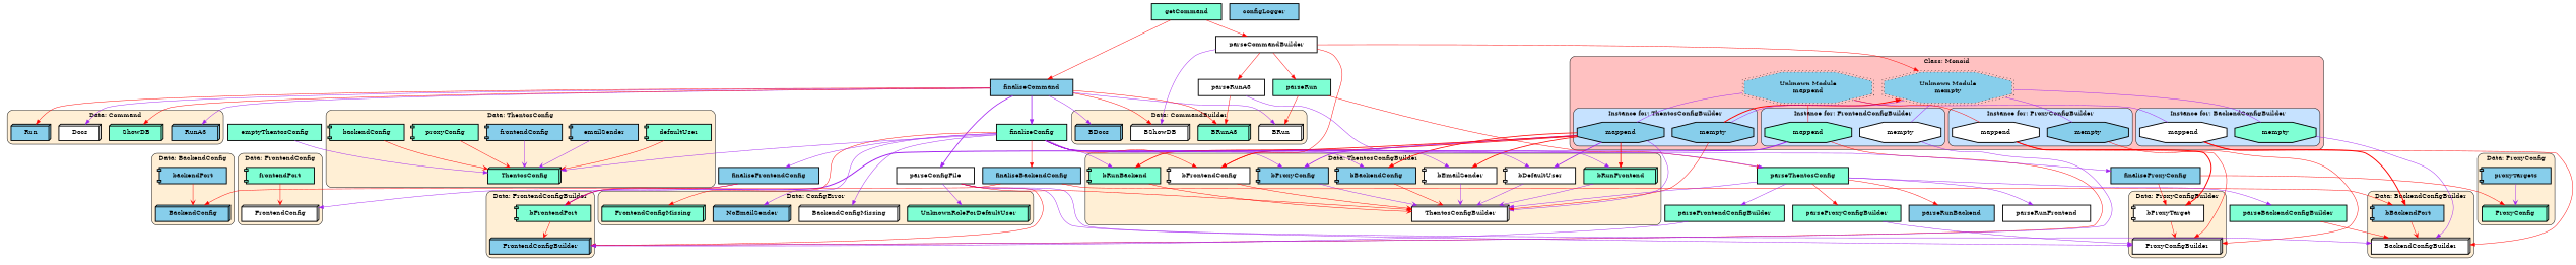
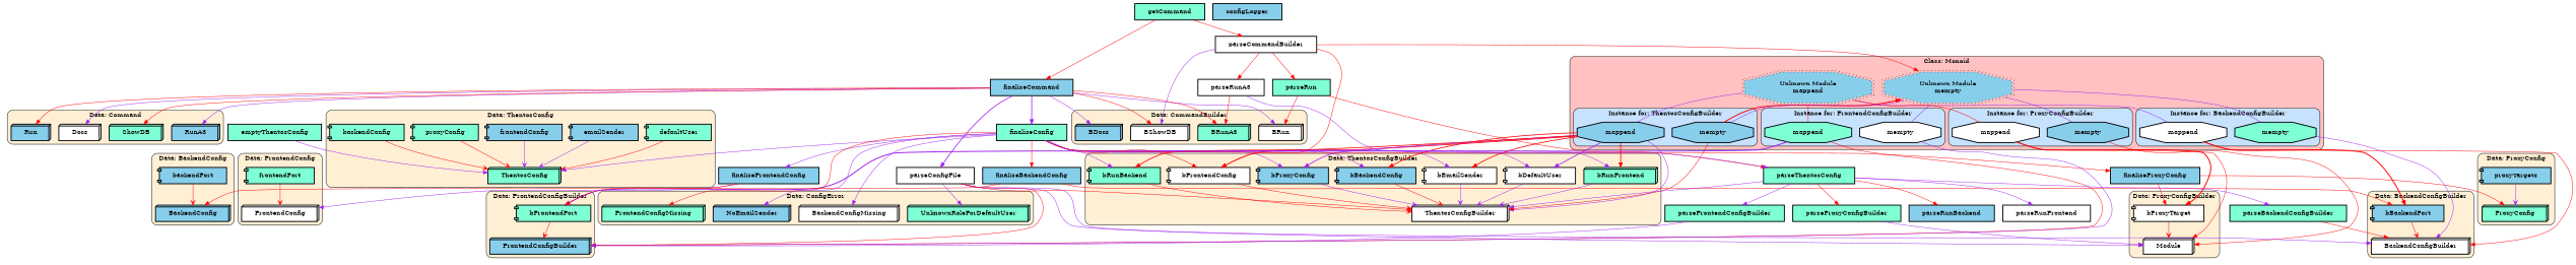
  digraph {
    node [fillcolor=skyblue margin="0.4,0.1" shape=box3d style="filled,bold"]
    edge [color=red penwidth=1]
    n1 [fillcolor=white label=mappend shape=octagon]
    n2 [fillcolor=aquamarine label=mempty shape=octagon]
    n3 [fillcolor=aquamarine label=mappend shape=octagon]
    n4 [fillcolor=white label=mempty shape=octagon]
    n5 [fillcolor=white label=mappend shape=octagon]
    n6 [label=mempty shape=octagon]
    n7 [label=mappend shape=octagon]
    n8 [label=mempty shape=octagon]
    n9 [label="Unknown Module\nmappend" shape=doubleoctagon style="filled,dotted"]
    n10 [label="Unknown Module\nmempty" shape=doubleoctagon style="filled,dotted"]
    n11 [label=BackendConfig]
    n12 [label=backendPort shape=component]
    n13 [fillcolor=white label=BackendConfigBuilder]
    n14 [label=bBackendPort shape=component]
    n15 [fillcolor=white label=Docs]
    n16 [label=Run]
    n17 [label=RunA3]
    n18 [fillcolor=aquamarine label=ShowDB]
    n19 [label=BDocs]
    n20 [fillcolor=white label=BRun]
    n21 [fillcolor=aquamarine label=BRunA3]
    n22 [fillcolor=white label=BShowDB]
    n23 [fillcolor=white label=BackendConfigMissing]
    n24 [fillcolor=aquamarine label=FrontendConfigMissing]
    n25 [label=NoEmailSender]
    n26 [fillcolor=aquamarine label=UnknownRoleForDefaultUser]
    n27 [fillcolor=white label=FrontendConfig]
    n28 [fillcolor=aquamarine label=frontendPort shape=component]
    n29 [label=FrontendConfigBuilder]
    n30 [fillcolor=aquamarine label=bFrontendPort shape=component]
    n31 [fillcolor=aquamarine label=ProxyConfig]
    n32 [label=proxyTargets shape=component]
-   n33 [fillcolor=white label=ProxyConfigBuilder]
+   n33 [fillcolor=white label=Module]
    n34 [fillcolor=white label=bProxyTarget shape=component]
    n35 [fillcolor=aquamarine label=ThentosConfig]
    n36 [fillcolor=aquamarine label=backendConfig shape=component]
    n37 [fillcolor=aquamarine label=defaultUser shape=component]
    n38 [label=emailSender shape=component]
    n39 [label=frontendConfig shape=component]
    n40 [fillcolor=aquamarine label=proxyConfig shape=component]
    n41 [fillcolor=white label=ThentosConfigBuilder]
    n42 [label=bBackendConfig shape=component]
    n43 [fillcolor=white label=bDefaultUser shape=component]
    n44 [fillcolor=white label=bEmailSender shape=component]
    n45 [fillcolor=white label=bFrontendConfig shape=component]
    n46 [label=bProxyConfig shape=component]
    n47 [fillcolor=aquamarine label=bRunBackend shape=component]
    n48 [fillcolor=aquamarine label=bRunFrontend]
    n49 [label=configLogger shape=box]
    n50 [fillcolor=aquamarine label=emptyThentosConfig shape=box]
    n51 [label=finaliseBackendConfig shape=box]
    n52 [label=finaliseCommand shape=box]
    n53 [fillcolor=aquamarine label=finaliseConfig shape=box]
    n54 [fillcolor=white label=parseConfigFile shape=box]
    n55 [label=finaliseFrontendConfig shape=box]
    n56 [label=finaliseProxyConfig shape=box]
    n57 [fillcolor=aquamarine label=getCommand shape=box]
    n58 [fillcolor=white label=parseCommandBuilder shape=box]
    n59 [fillcolor=aquamarine label=parseRun shape=box]
    n60 [fillcolor=white label=parseRunA3 shape=box]
    n61 [fillcolor=aquamarine label=parseBackendConfigBuilder shape=box]
    n62 [fillcolor=aquamarine label=parseThentosConfig shape=box]
    n63 [fillcolor=aquamarine label=parseFrontendConfigBuilder shape=box]
    n64 [fillcolor=aquamarine label=parseProxyConfigBuilder shape=box]
    n65 [label=parseRunBackend shape=box]
    n66 [fillcolor=white label=parseRunFrontend shape=box]
    subgraph cluster_1 {
      fillcolor=rosybrown1
      label="Class: Monoid"
      style="filled,rounded"
      n9
      n10
      subgraph cluster_2 {
        fillcolor=slategray1
        label="Instance for: BackendConfigBuilder"
        style="filled,rounded"
        n1
        n2
      }
      subgraph cluster_3 {
        fillcolor=slategray1
        label="Instance for: FrontendConfigBuilder"
        style="filled,rounded"
        n3
        n4
      }
      subgraph cluster_4 {
        fillcolor=slategray1
        label="Instance for: ProxyConfigBuilder"
        style="filled,rounded"
        n5
        n6
      }
      subgraph cluster_5 {
        fillcolor=slategray1
        label="Instance for: ThentosConfigBuilder"
        style="filled,rounded"
        n7
        n8
      }
    }
    subgraph cluster_6 {
      fillcolor=papayawhip
      label="Data: BackendConfig"
      style="filled,rounded"
      n11
      n12
    }
    subgraph cluster_7 {
      fillcolor=papayawhip
      label="Data: BackendConfigBuilder"
      style="filled,rounded"
      n13
      n14
    }
    subgraph cluster_8 {
      fillcolor=papayawhip
      label="Data: Command"
      style="filled,rounded"
      n15
      n16
      n17
      n18
    }
    subgraph cluster_9 {
      fillcolor=papayawhip
      label="Data: CommandBuilder"
      style="filled,rounded"
      n19
      n20
      n21
      n22
    }
    subgraph cluster_10 {
      fillcolor=papayawhip
      label="Data: ConfigError"
      style="filled,rounded"
      n23
      n24
      n25
      n26
    }
    subgraph cluster_11 {
      fillcolor=papayawhip
      label="Data: FrontendConfig"
      style="filled,rounded"
      n27
      n28
    }
    subgraph cluster_12 {
      fillcolor=papayawhip
      label="Data: FrontendConfigBuilder"
      style="filled,rounded"
      n29
      n30
    }
    subgraph cluster_13 {
      fillcolor=papayawhip
      label="Data: ProxyConfig"
      style="filled,rounded"
      n31
      n32
    }
    subgraph cluster_14 {
      fillcolor=papayawhip
      label="Data: ProxyConfigBuilder"
      style="filled,rounded"
      n33
      n34
    }
    subgraph cluster_15 {
      fillcolor=papayawhip
      label="Data: ThentosConfig"
      style="filled,rounded"
      n35
      n36
      n37
      n38
      n39
      n40
    }
    subgraph cluster_16 {
      fillcolor=papayawhip
      label="Data: ThentosConfigBuilder"
      style="filled,rounded"
      n41
      n42
      n43
      n44
      n45
      n46
      n47
      n48
    }
    n1 -> n13
    n1 -> n14 [penwidth=2.09861228866811]
    n2 -> n13 [color=purple]
    n3 -> n29
    n3 -> n30 [color=purple penwidth=2.09861228866811]
    n4 -> n29 [color=purple]
    n5 -> n33
    n5 -> n34 [penwidth=2.09861228866811]
    n6 -> n33
    n7 -> n41 [color=purple]
    n7 -> n42 [penwidth=1.6931471805599454]
    n7 -> n43 [color=purple penwidth=1.6931471805599454]
    n7 -> n44 [penwidth=1.6931471805599454]
    n7 -> n45 [penwidth=1.6931471805599454]
    n7 -> n46 [color=purple penwidth=1.6931471805599454]
    n7 -> n47 [penwidth=1.6931471805599454]
    n7 -> n48 [penwidth=1.6931471805599454]
    n8 -> n10 [penwidth=2.09861228866811]
    n8 -> n41
    n9 -> n1 [color=purple dir=none]
    n9 -> n3 [dir=none]
    n9 -> n5 [dir=none]
    n9 -> n7 [color=purple dir=none]
    n10 -> n2 [color=purple dir=none]
    n10 -> n4 [color=purple dir=none]
    n10 -> n6 [color=purple dir=none]
    n10 -> n8 [color=purple dir=none]
    n12 -> n11 [arrowhead=vee arrowtail=odot]
    n14 -> n13 [arrowhead=vee arrowtail=odot]
    n28 -> n27 [arrowhead=vee arrowtail=odot]
    n30 -> n29 [arrowhead=vee arrowtail=odot]
    n32 -> n31 [arrowhead=vee arrowtail=odot color=purple]
    n34 -> n33 [arrowhead=vee arrowtail=odot]
    n36 -> n35 [arrowhead=vee arrowtail=odot]
    n37 -> n35 [arrowhead=vee arrowtail=odot]
    n38 -> n35 [arrowhead=vee arrowtail=odot color=purple]
    n39 -> n35 [arrowhead=vee arrowtail=odot color=purple]
    n40 -> n35 [arrowhead=vee arrowtail=odot]
    n42 -> n41 [arrowhead=vee arrowtail=odot]
    n43 -> n41 [arrowhead=vee arrowtail=odot color=purple]
    n44 -> n41 [arrowhead=vee arrowtail=odot color=purple]
    n45 -> n41 [arrowhead=vee arrowtail=odot]
    n46 -> n41 [arrowhead=vee arrowtail=odot color=purple]
    n47 -> n41 [arrowhead=vee arrowtail=odot]
    n48 -> n41 [arrowhead=vee arrowtail=odot color=purple]
    n50 -> n35 [color=purple]
    n51 -> n11
    n51 -> n14
    n52 -> n15 [color=purple]
    n52 -> n16
    n52 -> n17 [color=purple]
    n52 -> n18
    n52 -> n19 [color=purple]
    n52 -> n20 [color=purple]
    n52 -> n21
    n52 -> n22
    n52 -> n53 [color=purple penwidth=1.6931471805599454]
    n52 -> n54 [color=purple penwidth=1.6931471805599454]
    n53 -> n23 [color=purple]
    n53 -> n24
    n53 -> n25 [color=purple]
    n53 -> n35 [color=purple]
    n53 -> n42 [color=purple]
    n53 -> n43 [color=purple]
    n53 -> n44 [color=purple]
    n53 -> n45
    n53 -> n46 [color=purple]
    n53 -> n47 [color=purple]
    n53 -> n48 [color=purple]
    n53 -> n51
    n53 -> n55 [color=purple]
-   n53 -> n56 [color=purple]
+   n53 -> n56
    n54 -> n13 [color=purple]
    n54 -> n26 [color=purple]
    n54 -> n29
    n54 -> n33 [color=purple]
    n54 -> n41
    n55 -> n27 [color=purple]
    n55 -> n30
    n56 -> n31
    n56 -> n34
    n57 -> n52
    n57 -> n58
    n58 -> n10
    n58 -> n22 [color=purple]
    n58 -> n45
    n58 -> n59
    n58 -> n60
    n59 -> n20
    n59 -> n62
    n60 -> n21
    n60 -> n62 [color=purple]
    n61 -> n13
    n62 -> n41 [color=purple]
    n62 -> n61 [color=purple]
    n62 -> n63 [color=purple]
    n62 -> n64
    n62 -> n65
    n62 -> n66 [color=purple]
    n63 -> n29 [color=purple]
    n64 -> n33 [color=purple]
  }
